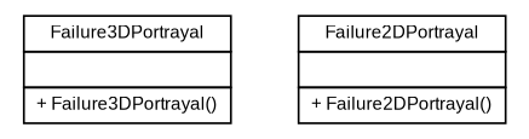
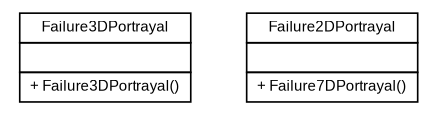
  digraph {
    nodesep=0.25
    ranksep=0.5
    node [fontcolor=black fontname=arial fontsize=9.0 shape=plaintext]
    n1 [label=<<table title="es.upm.dit.gsi.shanks.model.event.failiure.portrayal.Failure3DPortrayal" border="0" cellborder="1" cellspacing="0" cellpadding="2" port="p" href="./Failure3DPortrayal.html"> 		<tr><td><table border="0" cellspacing="0" cellpadding="1"> <tr><td align="center" balign="center"> Failure3DPortrayal </td></tr> 		</table></td></tr> 		<tr><td><table border="0" cellspacing="0" cellpadding="1"> <tr><td align="left" balign="left">  </td></tr> 		</table></td></tr> 		<tr><td><table border="0" cellspacing="0" cellpadding="1"> <tr><td align="left" balign="left"> + Failure3DPortrayal() </td></tr> 		</table></td></tr> 		</table>>]
-   n2 [label=<<table title="es.upm.dit.gsi.shanks.model.event.failiure.portrayal.Failure2DPortrayal" border="0" cellborder="1" cellspacing="0" cellpadding="2" port="p" href="./Failure2DPortrayal.html"> 		<tr><td><table border="0" cellspacing="0" cellpadding="1"> <tr><td align="center" balign="center"> Failure2DPortrayal </td></tr> 		</table></td></tr> 		<tr><td><table border="0" cellspacing="0" cellpadding="1"> <tr><td align="left" balign="left">  </td></tr> 		</table></td></tr> 		<tr><td><table border="0" cellspacing="0" cellpadding="1"> <tr><td align="left" balign="left"> + Failure2DPortrayal() </td></tr> 		</table></td></tr> 		</table>>]
+   n2 [label=<<table title="es.upm.dit.gsi.shanks.model.event.failiure.portrayal.Failure2DPortrayal" border="0" cellborder="1" cellspacing="0" cellpadding="2" port="p" href="./Failure2DPortrayal.html"> 		<tr><td><table border="0" cellspacing="0" cellpadding="1"> <tr><td align="center" balign="center"> Failure2DPortrayal </td></tr> 		</table></td></tr> 		<tr><td><table border="0" cellspacing="0" cellpadding="1"> <tr><td align="left" balign="left">  </td></tr> 		</table></td></tr> 		<tr><td><table border="0" cellspacing="0" cellpadding="1"> <tr><td align="left" balign="left"> + Failure7DPortrayal() </td></tr> 		</table></td></tr> 		</table>>]
  }
